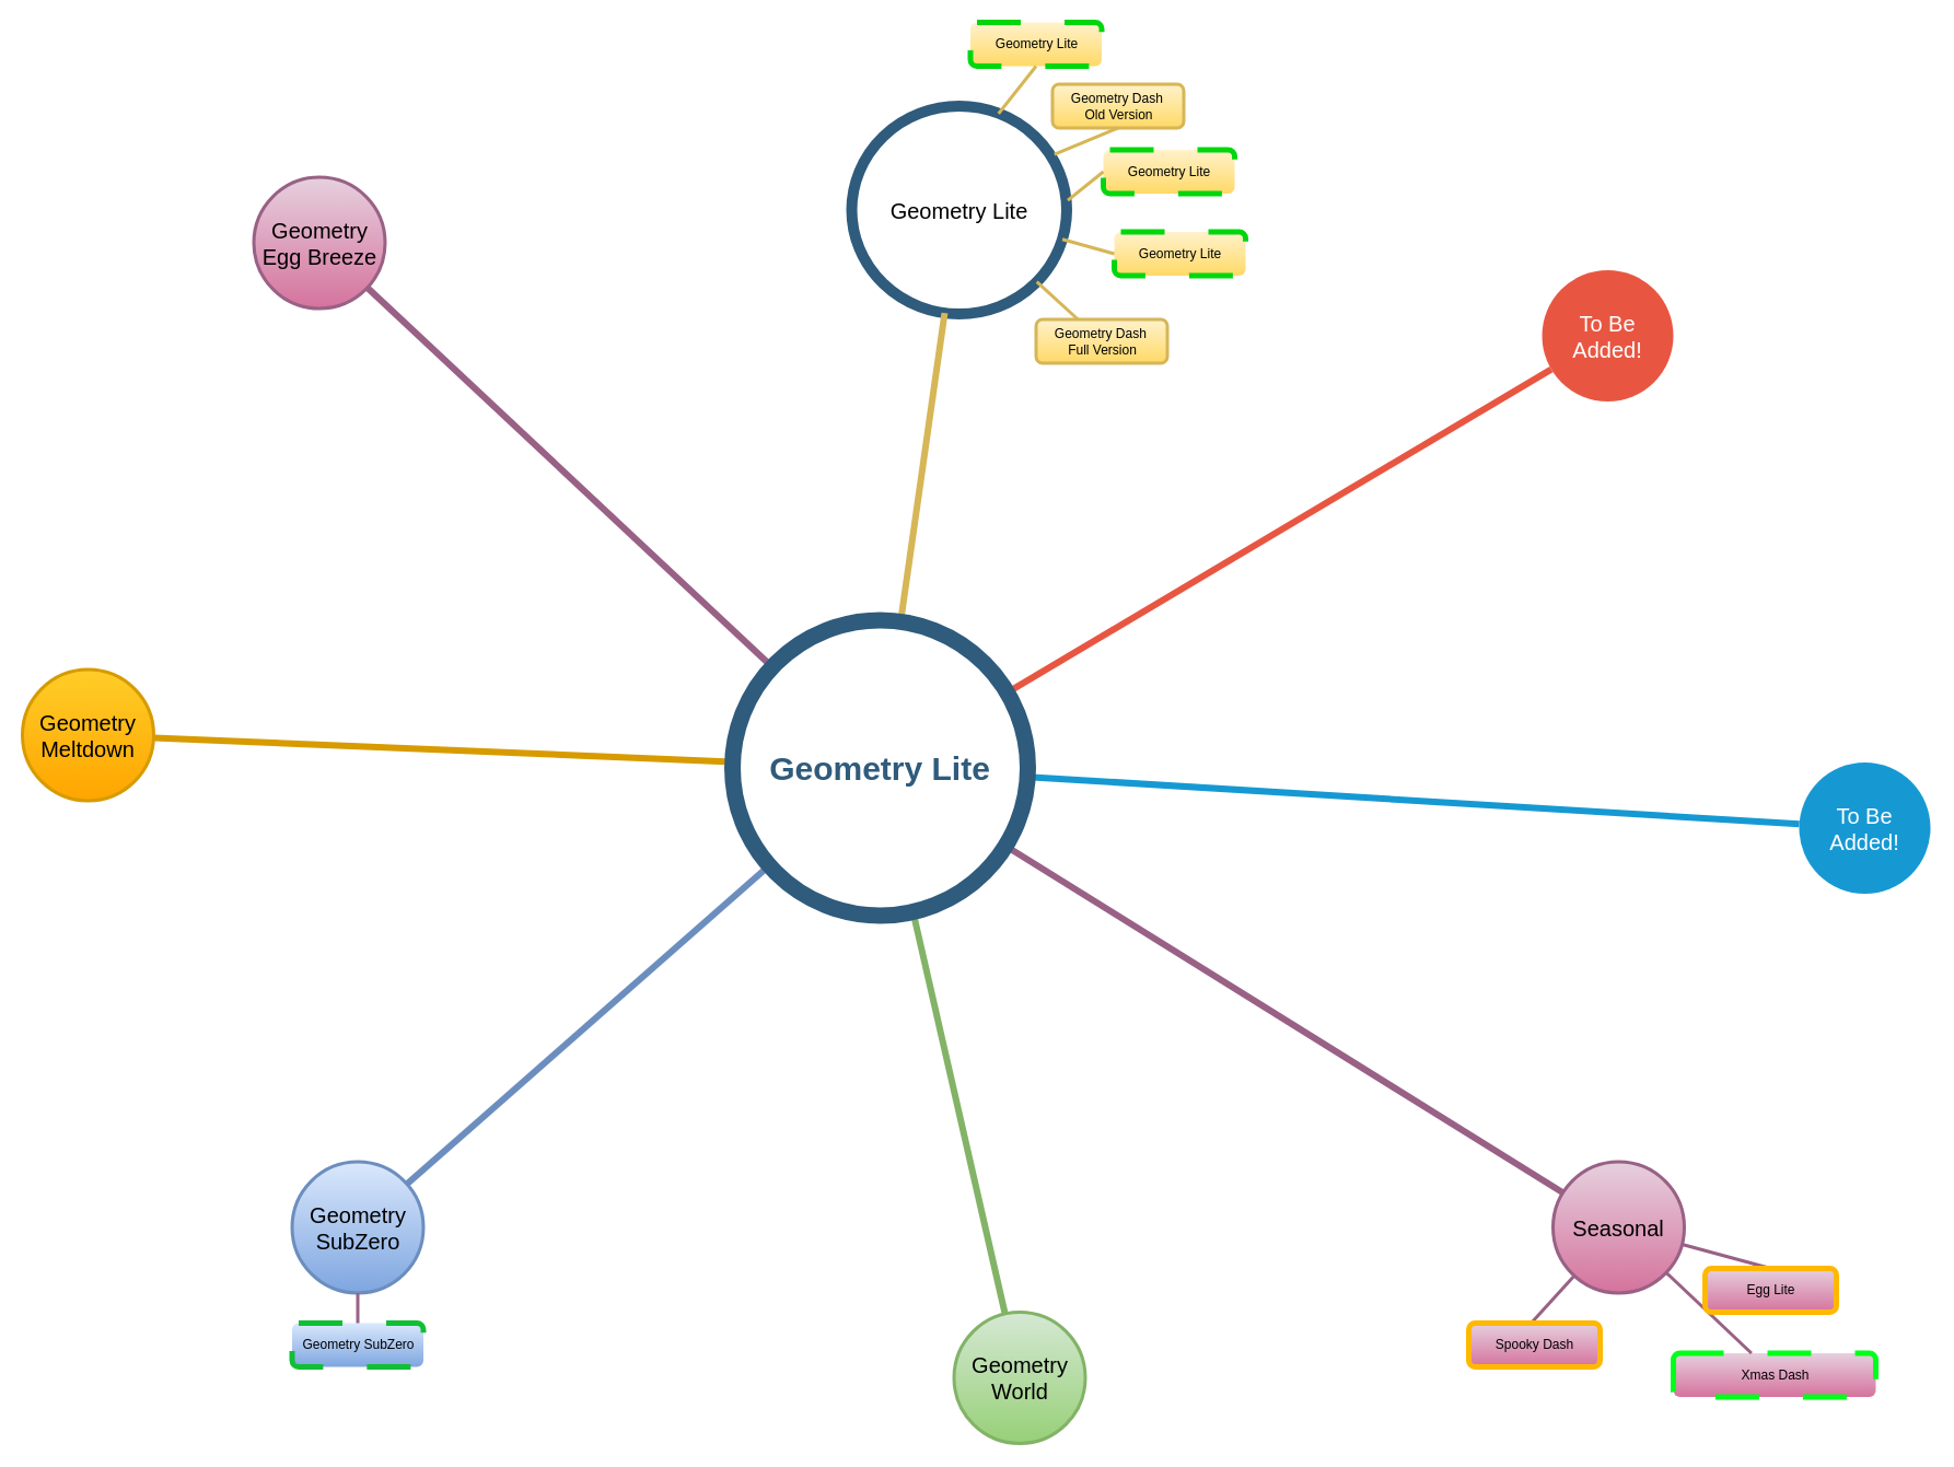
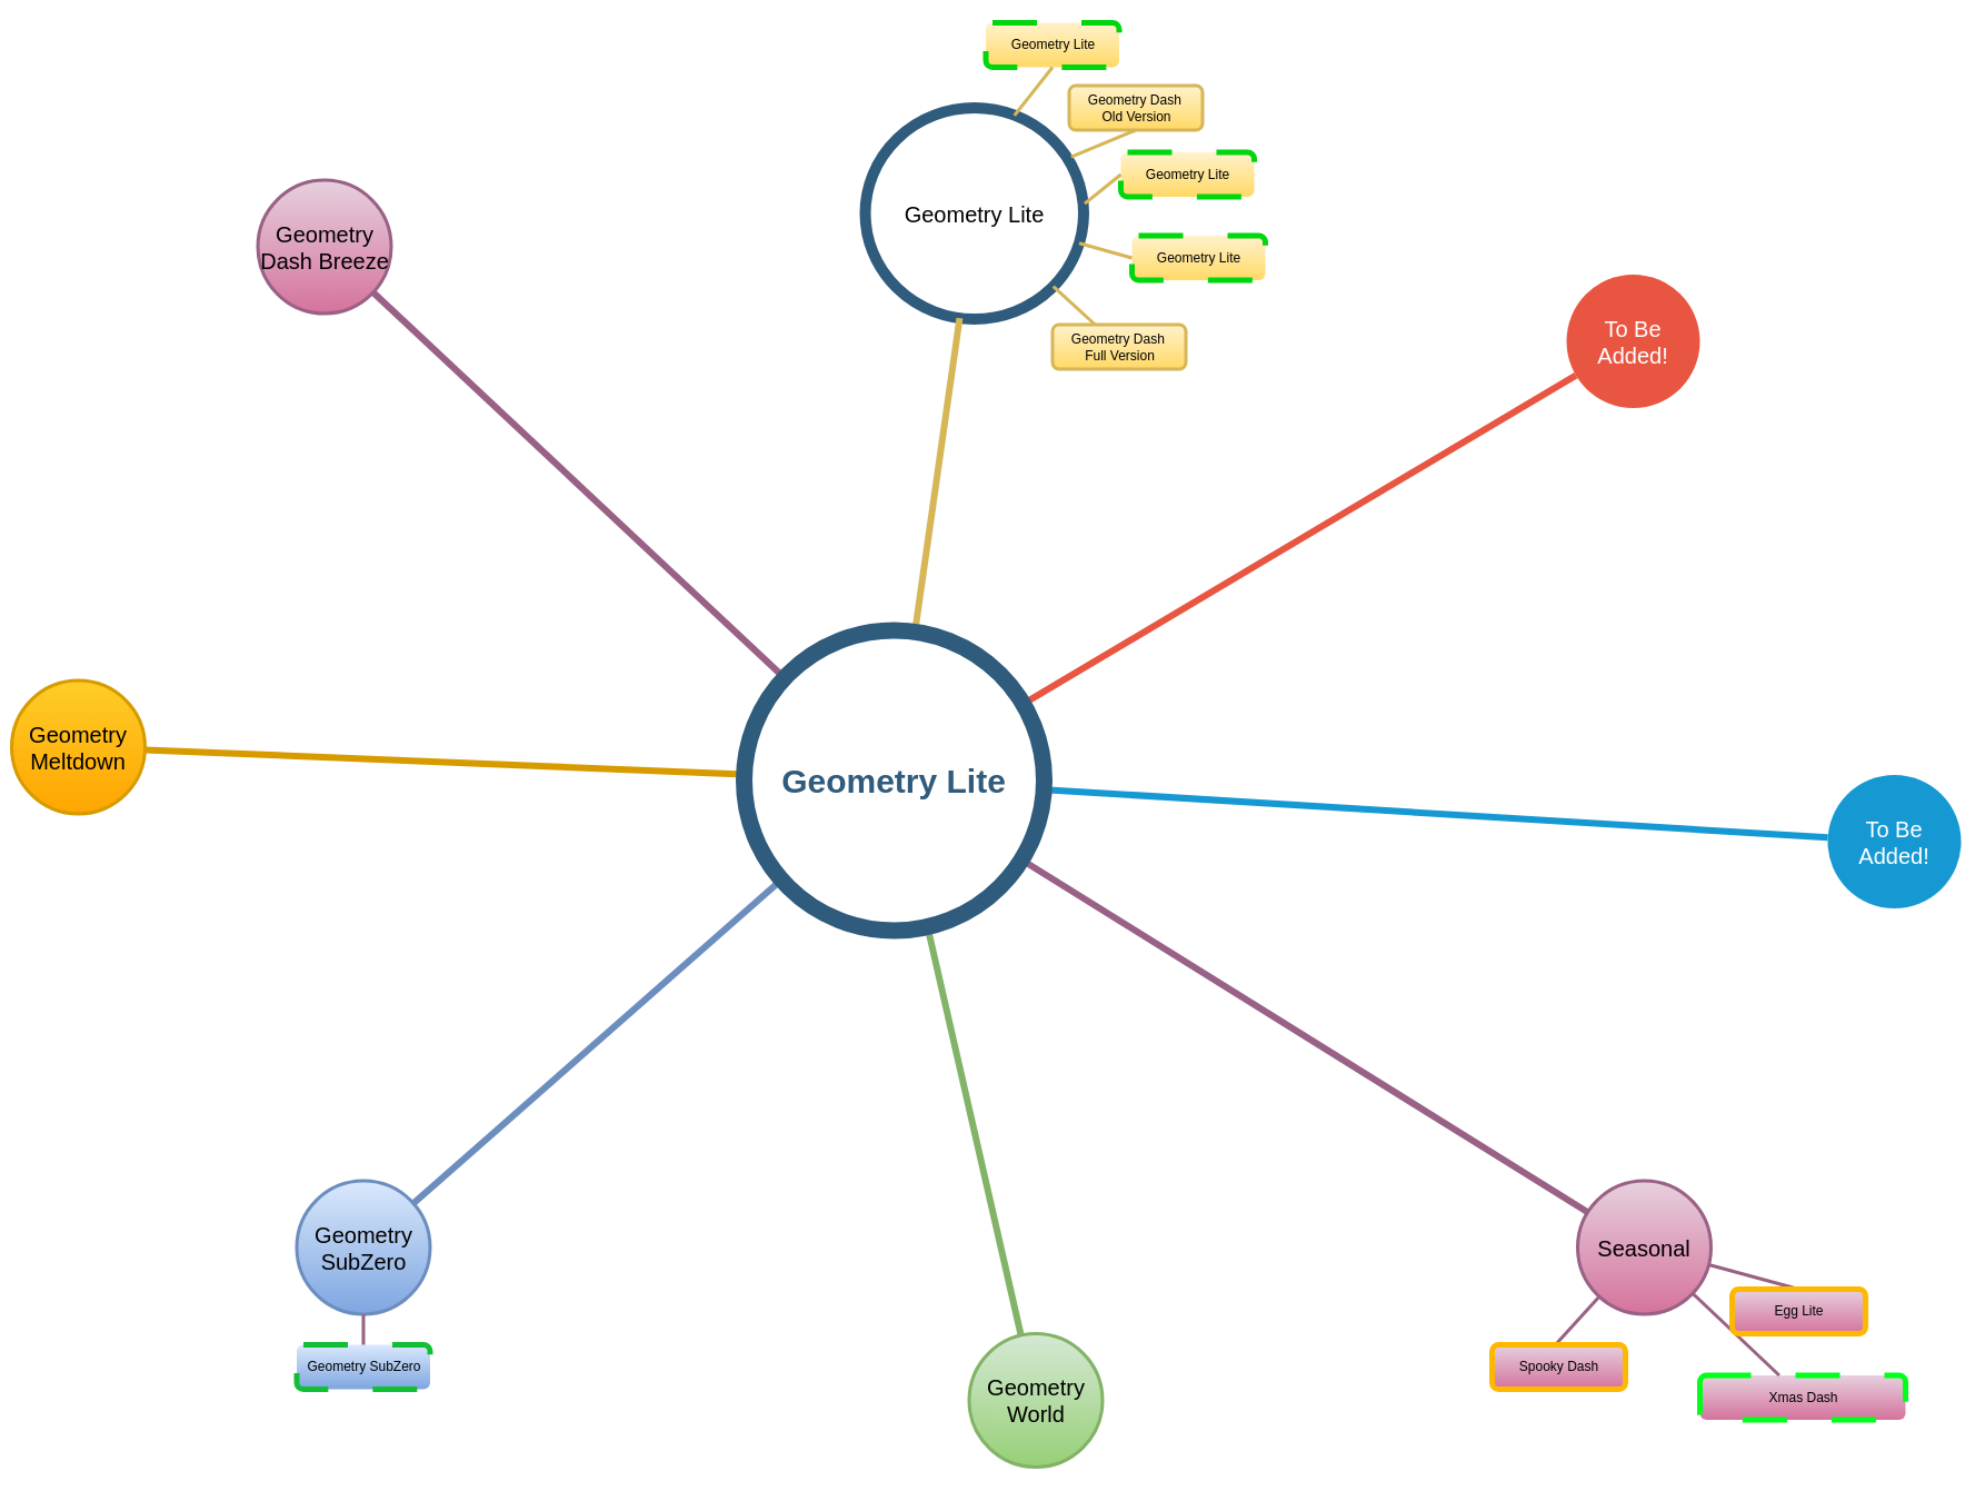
  <mxCell id="0" />
  <mxCell id="1" parent="0" />
- <mxCell id="2" value="Geometry Egg Breeze" style="ellipse;whiteSpace=wrap;html=1;shadow=0;fontFamily=Helvetica;fontSize=20;align=center;strokeWidth=3;fillColor=#e6d0de;strokeColor=#996185;gradientColor=#d5739d;" parent="1" vertex="1"><mxGeometry x="231.5" y="161.5" width="120" height="120" as="geometry" /></mxCell>
+ <mxCell id="2" value="Geometry Dash Breeze" style="ellipse;whiteSpace=wrap;html=1;shadow=0;fontFamily=Helvetica;fontSize=20;align=center;strokeWidth=3;fillColor=#e6d0de;strokeColor=#996185;gradientColor=#d5739d;" parent="1" vertex="1"><mxGeometry x="231.5" y="161.5" width="120" height="120" as="geometry" /></mxCell>
  <mxCell id="3" value="Geometry Lite" style="ellipse;whiteSpace=wrap;html=1;shadow=0;fontFamily=Helvetica;fontSize=20;align=center;strokeWidth=10;fillColor=#FFFFFF;strokeColor=#2F5B7C;gradientColor=#FFFFFF;" parent="1" vertex="1"><mxGeometry x="778" y="96.5" width="196.5" height="190" as="geometry" /></mxCell>
  <mxCell id="4" value="To Be Added!" style="ellipse;whiteSpace=wrap;html=1;shadow=0;fontFamily=Helvetica;fontSize=20;fontColor=#FFFFFF;align=center;strokeWidth=3;fillColor=#E85642;strokeColor=none;" parent="1" vertex="1"><mxGeometry x="1409" y="246.5" width="120" height="120" as="geometry" /></mxCell>
  <mxCell id="5" value="To Be Added!" style="ellipse;whiteSpace=wrap;html=1;shadow=0;fontFamily=Helvetica;fontSize=20;fontColor=#FFFFFF;align=center;strokeWidth=3;fillColor=#1699D3;strokeColor=none;" parent="1" vertex="1"><mxGeometry x="1644" y="696.5" width="120" height="120" as="geometry" /></mxCell>
  <mxCell id="6" value="Seasonal" style="ellipse;whiteSpace=wrap;html=1;shadow=0;fontFamily=Helvetica;fontSize=20;align=center;strokeWidth=3;fillColor=#e6d0de;strokeColor=#996185;gradientColor=#d5739d;" parent="1" vertex="1"><mxGeometry x="1419" y="1061.5" width="120" height="120" as="geometry" /></mxCell>
  <mxCell id="7" value="Geometry World" style="ellipse;whiteSpace=wrap;html=1;shadow=0;fontFamily=Helvetica;fontSize=20;align=center;strokeWidth=3;fillColor=#d5e8d4;strokeColor=#82b366;gradientColor=#97d077;" parent="1" vertex="1"><mxGeometry x="871.5" y="1199" width="120" height="120" as="geometry" /></mxCell>
  <mxCell id="8" value="Geometry SubZero" style="ellipse;whiteSpace=wrap;html=1;shadow=0;fontFamily=Helvetica;fontSize=20;align=center;strokeWidth=3;fillColor=#dae8fc;strokeColor=#6c8ebf;gradientColor=#7ea6e0;" parent="1" vertex="1"><mxGeometry x="266.5" y="1061.5" width="120" height="120" as="geometry" /></mxCell>
  <mxCell id="9" style="endArrow=none;strokeWidth=6;strokeColor=#996185;html=1;fillColor=#e6d0de;gradientColor=#d5739d;" parent="1" source="22" target="2" edge="1"><mxGeometry relative="1" as="geometry" /></mxCell>
  <mxCell id="10" style="endArrow=none;strokeWidth=6;strokeColor=#d6b656;html=1;fillColor=#fff2cc;gradientColor=#ffd966;" parent="1" source="22" target="3" edge="1"><mxGeometry relative="1" as="geometry" /></mxCell>
  <mxCell id="11" style="endArrow=none;strokeWidth=6;strokeColor=#E85642;html=1;" parent="1" source="22" target="4" edge="1"><mxGeometry relative="1" as="geometry" /></mxCell>
  <mxCell id="12" style="endArrow=none;strokeWidth=6;strokeColor=#1699D3;html=1;" parent="1" source="22" target="5" edge="1"><mxGeometry relative="1" as="geometry" /></mxCell>
  <mxCell id="13" style="endArrow=none;strokeWidth=6;strokeColor=#d79b00;html=1;fillColor=#ffcd28;gradientColor=#ffa500;" parent="1" source="22" target="23" edge="1"><mxGeometry relative="1" as="geometry" /></mxCell>
  <mxCell id="14" style="endArrow=none;strokeWidth=6;strokeColor=#996185;html=1;fillColor=#e6d0de;gradientColor=#d5739d;" parent="1" source="22" target="6" edge="1"><mxGeometry relative="1" as="geometry" /></mxCell>
  <mxCell id="15" value="" style="edgeStyle=none;endArrow=none;strokeWidth=6;strokeColor=#82b366;html=1;fillColor=#d5e8d4;gradientColor=#97d077;" parent="1" source="22" target="7" edge="1"><mxGeometry x="181" y="226.5" width="100" height="100" as="geometry"><mxPoint x="-111" y="216.5" as="sourcePoint" /><mxPoint x="-11" y="116.5" as="targetPoint" /></mxGeometry></mxCell>
  <mxCell id="16" value="" style="edgeStyle=none;endArrow=none;strokeWidth=6;strokeColor=#6c8ebf;html=1;fillColor=#dae8fc;gradientColor=#7ea6e0;" parent="1" source="22" target="8" edge="1"><mxGeometry x="181" y="226.5" width="100" height="100" as="geometry"><mxPoint x="-111" y="216.5" as="sourcePoint" /><mxPoint x="-11" y="116.5" as="targetPoint" /></mxGeometry></mxCell>
  <mxCell id="17" value="Geometry Dash&amp;nbsp;&lt;div&gt;&lt;span style=&quot;background-color: initial;&quot;&gt;Full Version&lt;/span&gt;&lt;/div&gt;" style="rounded=1;fillColor=#fff2cc;strokeColor=#d6b656;strokeWidth=3;shadow=0;html=1;gradientColor=#ffd966;" parent="1" vertex="1"><mxGeometry x="946.5" y="291.5" width="120" height="40" as="geometry" /></mxCell>
  <mxCell id="18" value="" style="edgeStyle=none;endArrow=none;strokeWidth=3;strokeColor=#d6b656;html=1;fillColor=#fff2cc;gradientColor=#ffd966;" parent="1" source="3" target="17" edge="1"><mxGeometry x="3.5" y="21.5" width="100" height="100" as="geometry"><mxPoint x="-288.5" y="11.5" as="sourcePoint" /><mxPoint x="-188.5" y="-88.5" as="targetPoint" /></mxGeometry></mxCell>
  <mxCell id="19" value="Xmas Dash" style="rounded=1;fillColor=#e6d0de;strokeColor=#00FF1A;strokeWidth=5;shadow=0;html=1;gradientColor=#d5739d;dashed=1;dashPattern=8 8;" parent="1" vertex="1"><mxGeometry x="1529" y="1236.5" width="185" height="40" as="geometry" /></mxCell>
  <mxCell id="20" value="" style="edgeStyle=none;endArrow=none;strokeWidth=3;strokeColor=#996185;html=1;fillColor=#e6d0de;gradientColor=#d5739d;" parent="1" source="6" target="19" edge="1"><mxGeometry x="251" y="-103.5" width="100" height="100" as="geometry"><mxPoint x="-41" y="-113.5" as="sourcePoint" /><mxPoint x="59" y="-213.5" as="targetPoint" /></mxGeometry></mxCell>
  <mxCell id="21" style="edgeStyle=orthogonalEdgeStyle;rounded=0;html=1;exitX=0.75;exitY=0;entryX=0.75;entryY=0;startArrow=none;startFill=0;endArrow=block;endFill=1;jettySize=auto;orthogonalLoop=1;strokeColor=#12aab5;strokeWidth=6;fontSize=20;fontColor=#2F5B7C;" parent="1" edge="1"><mxGeometry relative="1" as="geometry"><mxPoint x="1319" y="261.5" as="sourcePoint" /><mxPoint x="1319" y="261.5" as="targetPoint" /></mxGeometry></mxCell>
  <mxCell id="22" value="Geometry Lite" style="ellipse;whiteSpace=wrap;html=1;shadow=0;fontFamily=Helvetica;fontSize=30;fontColor=#2F5B7C;align=center;strokeColor=#2F5B7C;strokeWidth=15;fillColor=#FFFFFF;fontStyle=1;gradientColor=none;" parent="1" vertex="1"><mxGeometry x="669" y="566.5" width="270" height="270" as="geometry" /></mxCell>
- <mxCell id="23" value="Geometry Meltdown" style="ellipse;whiteSpace=wrap;html=1;shadow=0;fontFamily=Helvetica;fontSize=20;align=center;strokeWidth=3;fillColor=#ffcd28;strokeColor=#d79b00;gradientColor=#ffa500;" parent="1" vertex="1"><mxGeometry x="20" y="611.5" width="120" height="120" as="geometry" /></mxCell>
+ <mxCell id="23" value="Geometry Meltdown" style="ellipse;whiteSpace=wrap;html=1;shadow=0;fontFamily=Helvetica;fontSize=20;align=center;strokeWidth=3;fillColor=#ffcd28;strokeColor=#d79b00;gradientColor=#ffa500;" parent="1" vertex="1"><mxGeometry x="10" y="611.5" width="120" height="120" as="geometry" /></mxCell>
  <mxCell id="24" value="" style="edgeStyle=none;endArrow=none;strokeWidth=3;strokeColor=#996185;html=1;fillColor=#e6d0de;gradientColor=#d5739d;" edge="1" parent="1" source="6"><mxGeometry x="251" y="-103.5" width="100" height="100" as="geometry"><mxPoint x="1426.796" y="1170.324" as="sourcePoint" /><mxPoint x="1398.996" y="1209" as="targetPoint" /></mxGeometry></mxCell>
  <mxCell id="25" value="Spooky Dash" style="rounded=1;fillColor=#e6d0de;strokeColor=#FFB800;strokeWidth=5;shadow=0;html=1;gradientColor=#d5739d;" vertex="1" parent="1"><mxGeometry x="1342" y="1209" width="120" height="40" as="geometry" /></mxCell>
  <mxCell id="26" value="Geometry Lite" style="rounded=1;fillColor=#fff2cc;strokeColor=#00D60E;strokeWidth=5;shadow=0;html=1;gradientColor=#ffd966;dashed=1;dashPattern=8 8;" vertex="1" parent="1"><mxGeometry x="1018" y="211.5" width="120" height="40" as="geometry" /></mxCell>
  <mxCell id="27" value="" style="edgeStyle=none;endArrow=none;strokeWidth=3;strokeColor=#d6b656;html=1;fillColor=#fff2cc;gradientColor=#ffd966;entryX=0;entryY=0.5;entryDx=0;entryDy=0;" edge="1" parent="1" source="3" target="26"><mxGeometry x="3.5" y="21.5" width="100" height="100" as="geometry"><mxPoint x="957" y="267" as="sourcePoint" /><mxPoint x="995" y="302" as="targetPoint" /></mxGeometry></mxCell>
  <mxCell id="28" value="Geometry Lite" style="rounded=1;fillColor=#fff2cc;strokeColor=#00D60E;strokeWidth=5;shadow=0;html=1;gradientColor=#ffd966;dashed=1;dashPattern=8 8;" vertex="1" parent="1"><mxGeometry x="1008" y="136.5" width="120" height="40" as="geometry" /></mxCell>
  <mxCell id="29" value="" style="edgeStyle=none;endArrow=none;strokeWidth=3;strokeColor=#d6b656;html=1;fillColor=#fff2cc;gradientColor=#ffd966;entryX=0;entryY=0.5;entryDx=0;entryDy=0;exitX=1.005;exitY=0.453;exitDx=0;exitDy=0;exitPerimeter=0;" edge="1" parent="1" target="28" source="3"><mxGeometry x="3.5" y="21.5" width="100" height="100" as="geometry"><mxPoint x="946.5" y="143" as="sourcePoint" /><mxPoint x="970.5" y="227" as="targetPoint" /></mxGeometry></mxCell>
  <mxCell id="30" value="Geometry Dash&amp;nbsp;&lt;div&gt;Old Version&lt;/div&gt;" style="rounded=1;fillColor=#fff2cc;strokeColor=#d6b656;strokeWidth=3;shadow=0;html=1;gradientColor=#ffd966;" vertex="1" parent="1"><mxGeometry x="961.5" y="76.5" width="120" height="40" as="geometry" /></mxCell>
  <mxCell id="31" value="" style="edgeStyle=none;endArrow=none;strokeWidth=3;strokeColor=#d6b656;html=1;fillColor=#fff2cc;gradientColor=#ffd966;exitX=0.943;exitY=0.232;exitDx=0;exitDy=0;exitPerimeter=0;entryX=0.5;entryY=1;entryDx=0;entryDy=0;" edge="1" parent="1" target="30" source="3"><mxGeometry x="3.5" y="21.5" width="100" height="100" as="geometry"><mxPoint x="962" y="42" as="sourcePoint" /><mxPoint x="-173.5" y="-303.5" as="targetPoint" /></mxGeometry></mxCell>
  <mxCell id="32" value="Geometry Lite" style="rounded=1;fillColor=#fff2cc;strokeColor=#00D60E;strokeWidth=5;shadow=0;html=1;gradientColor=#ffd966;dashed=1;dashPattern=8 8;" vertex="1" parent="1"><mxGeometry x="886.5" y="20" width="120" height="40" as="geometry" /></mxCell>
  <mxCell id="33" value="" style="edgeStyle=none;endArrow=none;strokeWidth=3;strokeColor=#d6b656;html=1;fillColor=#fff2cc;gradientColor=#ffd966;entryX=0.5;entryY=1;entryDx=0;entryDy=0;exitX=0.683;exitY=0.036;exitDx=0;exitDy=0;exitPerimeter=0;" edge="1" parent="1" target="32" source="3"><mxGeometry x="3.5" y="21.5" width="100" height="100" as="geometry"><mxPoint x="878" y="90" as="sourcePoint" /><mxPoint x="860.5" y="114" as="targetPoint" /></mxGeometry></mxCell>
  <mxCell id="34" value="Geometry SubZero" style="rounded=1;fillColor=#dae8fc;strokeColor=#11BF34;strokeWidth=5;shadow=0;html=1;gradientColor=#7ea6e0;dashed=1;dashPattern=8 8;" vertex="1" parent="1"><mxGeometry x="266.5" y="1209" width="120" height="40" as="geometry" /></mxCell>
  <mxCell id="35" value="" style="edgeStyle=none;endArrow=none;strokeWidth=3;strokeColor=#996185;html=1;fillColor=#e6d0de;gradientColor=#d5739d;" edge="1" parent="1" target="34" source="8"><mxGeometry x="251" y="-103.5" width="100" height="100" as="geometry"><mxPoint x="351.5" y="1174.75" as="sourcePoint" /><mxPoint x="-1106.5" y="-206.75" as="targetPoint" /></mxGeometry></mxCell>
  <mxCell id="36" value="" style="edgeStyle=none;endArrow=none;strokeWidth=3;strokeColor=#996185;html=1;fillColor=#e6d0de;gradientColor=#d5739d;entryX=0.5;entryY=0;entryDx=0;entryDy=0;" edge="1" parent="1" target="37" source="6"><mxGeometry x="251" y="-103.5" width="100" height="100" as="geometry"><mxPoint x="1569" y="1073" as="sourcePoint" /><mxPoint x="1581" y="1161.5" as="targetPoint" /></mxGeometry></mxCell>
  <mxCell id="37" value="Egg Lite" style="rounded=1;fillColor=#e6d0de;strokeColor=#FFB800;strokeWidth=5;shadow=0;html=1;gradientColor=#d5739d;" vertex="1" parent="1"><mxGeometry x="1558" y="1159" width="120" height="40" as="geometry" /></mxCell>
